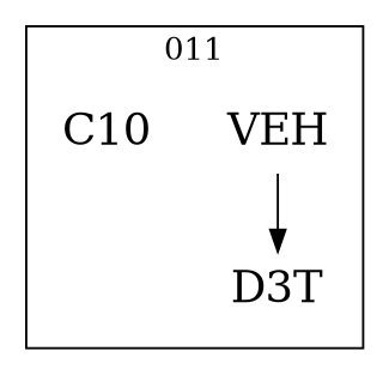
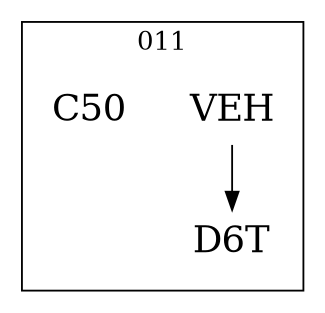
  strict digraph {
    node [fontsize=20 shape=plaintext]
    n1 [label=VEH]
-   n2 [label=D3T]
-   n3 [label=C10]
+   n2 [label=D6T]
+   n3 [label=C50]
    subgraph cluster_1 {
      label=011
      labeldoc=t
      n1
      n2
      n3
    }
    n1 -> n2
  }
